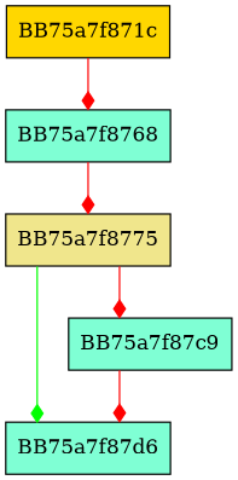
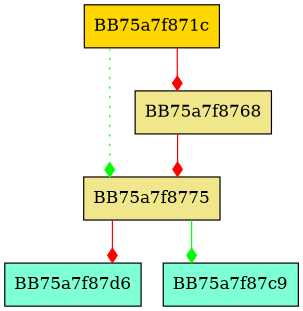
  digraph {
    splines=ortho
    node [fillcolor=khaki shape=box style=filled]
    edge [arrowhead=diamond color=red style=solid]
    BB75a7f871c [fillcolor=gold]
    BB75a7f8775
-   BB75a7f8768 [fillcolor=aquamarine]
+   BB75a7f8768
    BB75a7f87d6 [fillcolor=aquamarine]
    BB75a7f87c9 [fillcolor=aquamarine]
+   BB75a7f871c -> BB75a7f8775 [color=green style=dotted]
    BB75a7f871c -> BB75a7f8768
-   BB75a7f8775 -> BB75a7f87d6 [color=green]
-   BB75a7f8775 -> BB75a7f87c9
+   BB75a7f8775 -> BB75a7f87d6
+   BB75a7f8775 -> BB75a7f87c9 [color=green]
    BB75a7f8768 -> BB75a7f8775
-   BB75a7f87c9 -> BB75a7f87d6
  }
